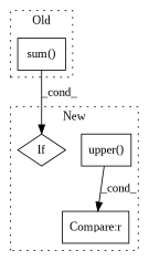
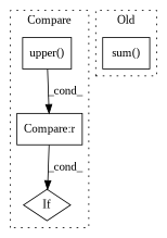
  digraph {
    fontname="Liberation Serif"
    node [a=75 fontname="Liberation Serif" s=13384 shape=box]
    edge [fontname="Liberation Serif"]
    n1 [l=16 label="upper()"]
    n2 [a=96 l=3 label=If s=13381 shape=diamond]
    n3 [a=40 l=29 label="Compare:r"]
    n4 [l=20 label="sum()" s=12381]
    subgraph cluster_1 {
-     label=New
+     label=Compare
      style=dotted
      n1
      n2
      n3
    }
    subgraph cluster_2 {
      label=Old
      style=dotted
      n4
    }
    n1 -> n3 [label=_cond_]
-   n4 -> n2 [label=_cond_]
+   n3 -> n2 [label=_cond_]
  }
